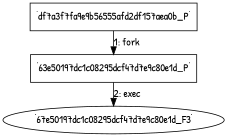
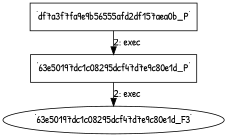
  digraph {
    engine=neato
    fixedsize=false
    fontname="Patrick Hand"
    fontsize=10
    nodesep=0.3
    rankdir=TB
    ranksep=0
    splines=true
    node [fontname="Patrick Hand" node_type=Process shape=box]
    edge [fontname="Patrick Hand"]
    n1 [label="'df7a3f7fa9e9b56555afd2df157aea0b_P'"]
    "'63e50197dc1c08295dcf47d7e9c80e1d_P'"
-   "'63e50197dc1c08295dcf47d7e9c80e1d_F3'" [node_type=File shape=ellipse label="'67e50197dc1c08295dcf47d7e9c80e1d_F3'"]
-   n1 -> "'63e50197dc1c08295dcf47d7e9c80e1d_P'" [label="1: fork"]
+   "'63e50197dc1c08295dcf47d7e9c80e1d_F3'" [node_type=File shape=ellipse]
+   n1 -> "'63e50197dc1c08295dcf47d7e9c80e1d_P'" [label="2: exec"]
    "'63e50197dc1c08295dcf47d7e9c80e1d_P'" -> "'63e50197dc1c08295dcf47d7e9c80e1d_F3'" [label="2: exec"]
  }
